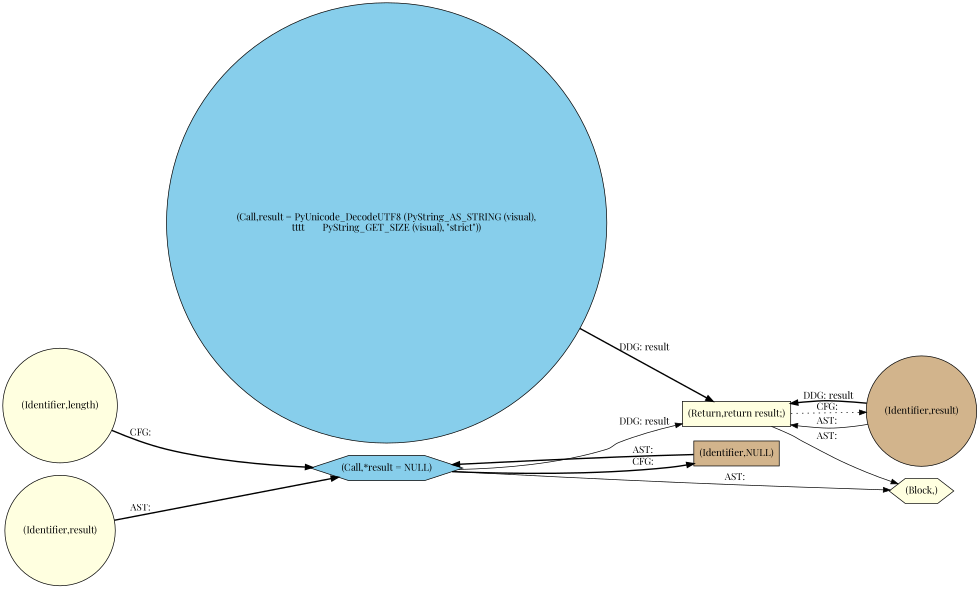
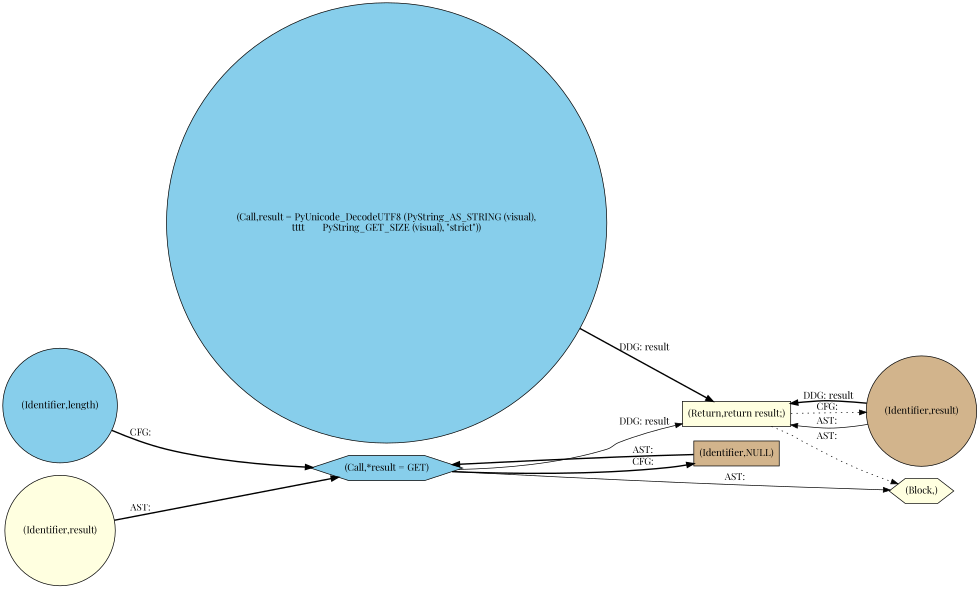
  digraph {
    fontname="Playfair Display"
    rankdir=LR
    node [fillcolor=skyblue fontname="Playfair Display" shape=circle style=filled]
    edge [fontname="Playfair Display" style=bold]
-   n1 [label="(Call,*result = NULL)" shape=hexagon]
+   n1 [label="(Call,*result = GET)" shape=hexagon]
    n2 [fillcolor=lightyellow label="(Return,return result;)" shape=box]
    n3 [fillcolor=lightyellow label="(Block,)" shape=hexagon]
    n4 [fillcolor=tan label="(Identifier,NULL)" shape=box]
    n5 [fillcolor=tan label="(Identifier,result)"]
-   n6 [fillcolor=lightyellow label="(Identifier,length)"]
+   n6 [label="(Identifier,length)"]
    n7 [label="(Call,result = PyUnicode_DecodeUTF8 (PyString_AS_STRING (visual),\n\t\t\t\t       PyString_GET_SIZE (visual), \"strict\"))"]
    n8 [fillcolor=lightyellow label="(Identifier,result)"]
    n1 -> n2 [label="DDG: result" style=solid]
    n1 -> n3 [label="AST: " style=solid]
    n1 -> n4 [label="CFG: "]
-   n2 -> n3 [label="AST: " style=solid]
+   n2 -> n3 [label="AST: " style=dotted]
    n2 -> n5 [label="CFG: " style=dotted]
    n4 -> n1 [label="AST: "]
    n5 -> n2 [label="AST: " style=solid]
    n5 -> n2 [label="DDG: result"]
    n6 -> n1 [label="CFG: "]
    n7 -> n2 [label="DDG: result"]
    n8 -> n1 [label="AST: "]
  }
